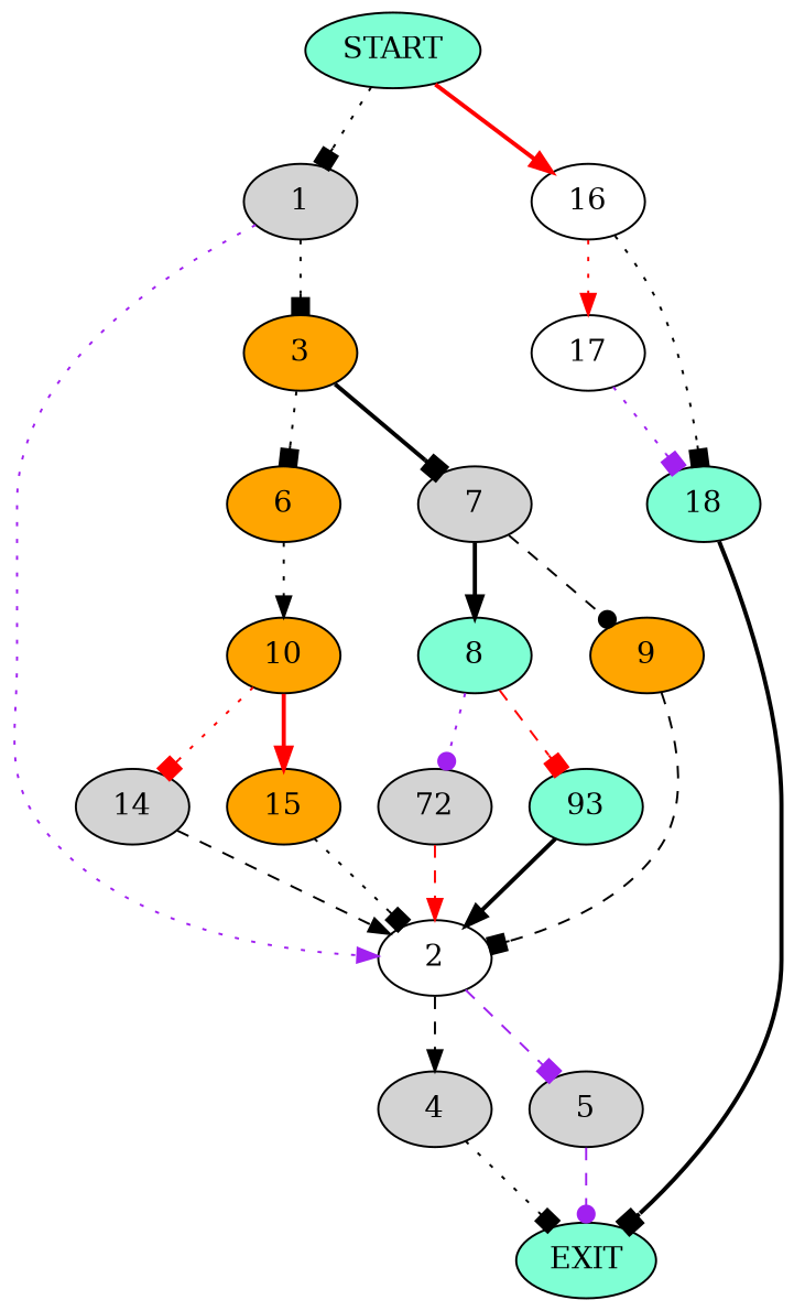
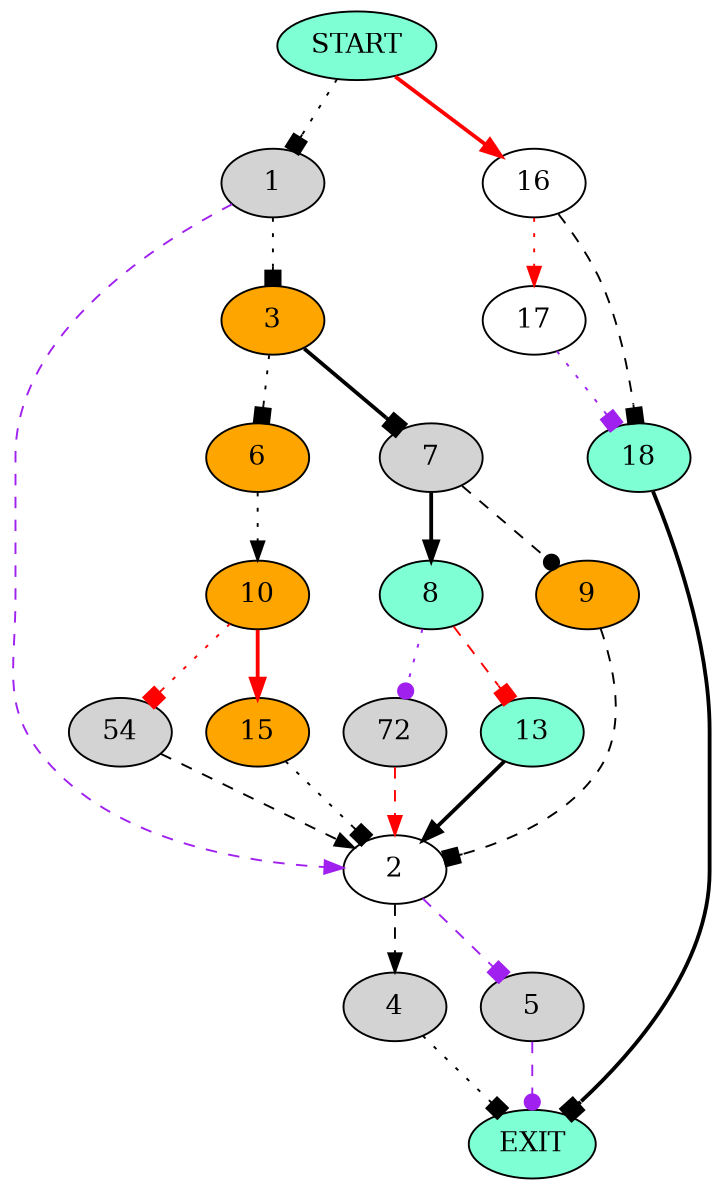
  digraph {
    node [fillcolor=lightgrey style=filled]
    edge [arrowhead=box color=black style=dotted]
    n1 [fillcolor=aquamarine label=START]
    1
    16 [fillcolor=white]
    2 [fillcolor=white]
    3 [fillcolor=orange]
    17 [fillcolor=white]
    18 [fillcolor=aquamarine]
    n8 [fillcolor=aquamarine label=EXIT]
    4
    5
    6 [fillcolor=orange]
    7
    10 [fillcolor=orange]
    8 [fillcolor=aquamarine]
    9 [fillcolor=orange]
-   14
+   14 [label=54]
    15 [fillcolor=orange]
    n18 [label=72]
-   13 [fillcolor=aquamarine label=93]
+   13 [fillcolor=aquamarine]
    n1 -> 1
    n1 -> 16 [arrowhead=normal color=red style=bold]
-   1 -> 2 [arrowhead=normal color=purple]
+   1 -> 2 [arrowhead=normal color=purple style=dashed]
    1 -> 3
    16 -> 17 [arrowhead=normal color=red]
-   16 -> 18
+   16 -> 18 [style=dashed]
    2 -> 4 [arrowhead=normal style=dashed]
    2 -> 5 [color=purple style=dashed]
    3 -> 6
    3 -> 7 [style=bold]
    17 -> 18 [color=purple]
    18 -> n8 [style=bold]
    4 -> n8
    5 -> n8 [arrowhead=dot color=purple style=dashed]
    6 -> 10 [arrowhead=normal]
    7 -> 8 [arrowhead=normal style=bold]
    7 -> 9 [arrowhead=dot style=dashed]
    10 -> 14 [color=red]
    10 -> 15 [arrowhead=normal color=red style=bold]
    8 -> n18 [arrowhead=dot color=purple]
    8 -> 13 [color=red style=dashed]
    9 -> 2 [style=dashed]
    14 -> 2 [arrowhead=normal style=dashed]
    15 -> 2
    n18 -> 2 [arrowhead=normal color=red style=dashed]
    13 -> 2 [arrowhead=normal style=bold]
  }
